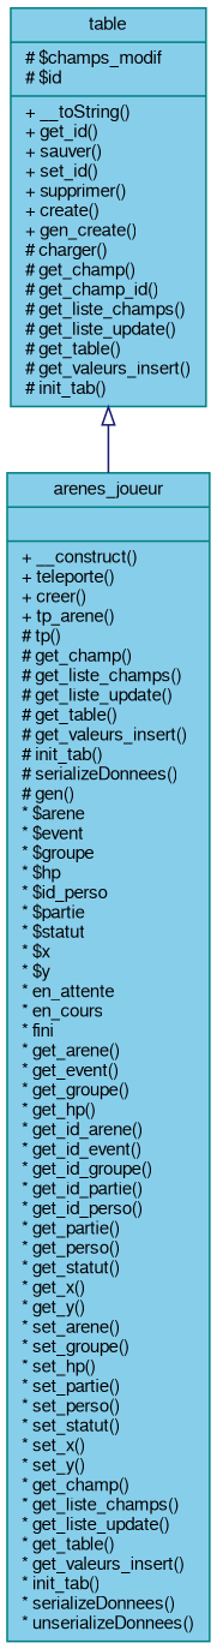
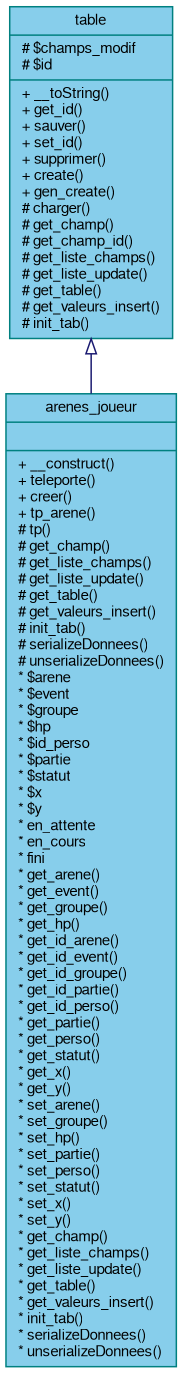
  digraph {
    node [color=teal fillcolor=skyblue fontname=FreeSans fontsize=10 shape=record style=filled]
-   n1 [fontcolor=black height=0.2 label="{arenes_joueur\n||+ __construct()\l+ teleporte()\l+ creer()\l+ tp_arene()\l# tp()\l# get_champ()\l# get_liste_champs()\l# get_liste_update()\l# get_table()\l# get_valeurs_insert()\l# init_tab()\l# serializeDonnees()\l# gen()\l* $arene\l* $event\l* $groupe\l* $hp\l* $id_perso\l* $partie\l* $statut\l* $x\l* $y\l* en_attente\l* en_cours\l* fini\l* get_arene()\l* get_event()\l* get_groupe()\l* get_hp()\l* get_id_arene()\l* get_id_event()\l* get_id_groupe()\l* get_id_partie()\l* get_id_perso()\l* get_partie()\l* get_perso()\l* get_statut()\l* get_x()\l* get_y()\l* set_arene()\l* set_groupe()\l* set_hp()\l* set_partie()\l* set_perso()\l* set_statut()\l* set_x()\l* set_y()\l* get_champ()\l* get_liste_champs()\l* get_liste_update()\l* get_table()\l* get_valeurs_insert()\l* init_tab()\l* serializeDonnees()\l* unserializeDonnees()\l}" width=0.4]
+   n1 [fontcolor=black height=0.2 label="{arenes_joueur\n||+ __construct()\l+ teleporte()\l+ creer()\l+ tp_arene()\l# tp()\l# get_champ()\l# get_liste_champs()\l# get_liste_update()\l# get_table()\l# get_valeurs_insert()\l# init_tab()\l# serializeDonnees()\l# unserializeDonnees()\l* $arene\l* $event\l* $groupe\l* $hp\l* $id_perso\l* $partie\l* $statut\l* $x\l* $y\l* en_attente\l* en_cours\l* fini\l* get_arene()\l* get_event()\l* get_groupe()\l* get_hp()\l* get_id_arene()\l* get_id_event()\l* get_id_groupe()\l* get_id_partie()\l* get_id_perso()\l* get_partie()\l* get_perso()\l* get_statut()\l* get_x()\l* get_y()\l* set_arene()\l* set_groupe()\l* set_hp()\l* set_partie()\l* set_perso()\l* set_statut()\l* set_x()\l* set_y()\l* get_champ()\l* get_liste_champs()\l* get_liste_update()\l* get_table()\l* get_valeurs_insert()\l* init_tab()\l* serializeDonnees()\l* unserializeDonnees()\l}" width=0.4]
    n2 [height=0.2 label="{table\n|# $champs_modif\l# $id\l|+ __toString()\l+ get_id()\l+ sauver()\l+ set_id()\l+ supprimer()\l+ create()\l+ gen_create()\l# charger()\l# get_champ()\l# get_champ_id()\l# get_liste_champs()\l# get_liste_update()\l# get_table()\l# get_valeurs_insert()\l# init_tab()\l}" width=0.4]
    n2 -> n1 [arrowtail=empty color=midnightblue dir=back fontname=FreeSans fontsize=10 labelfontname=FreeSans labelfontsize=10 style=solid]
  }
